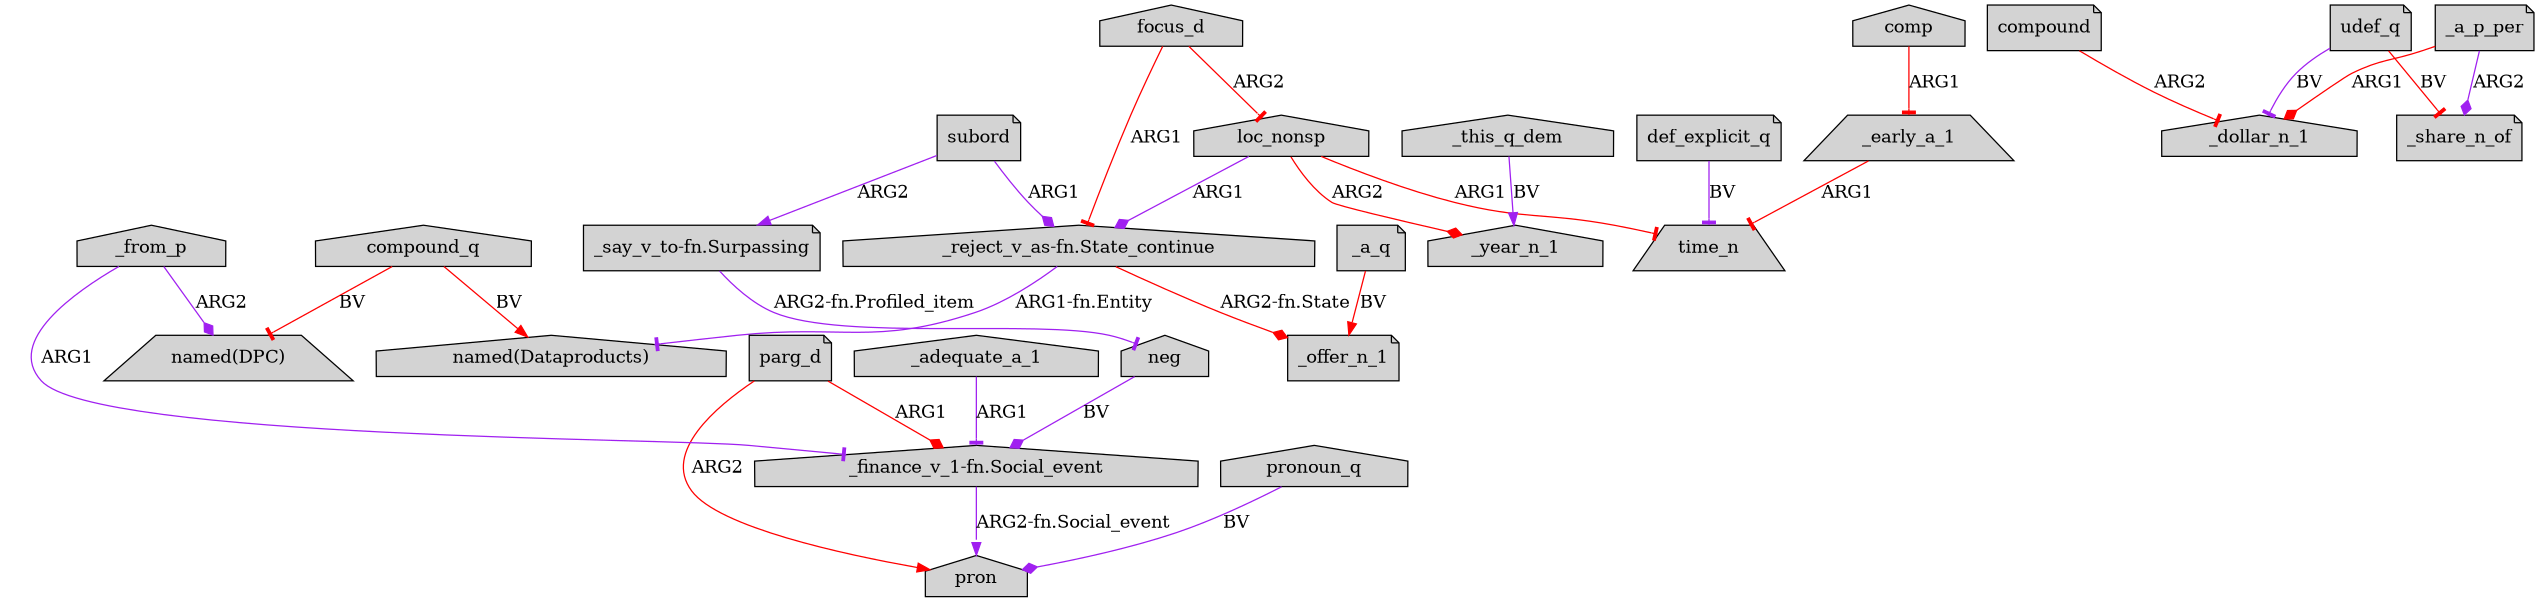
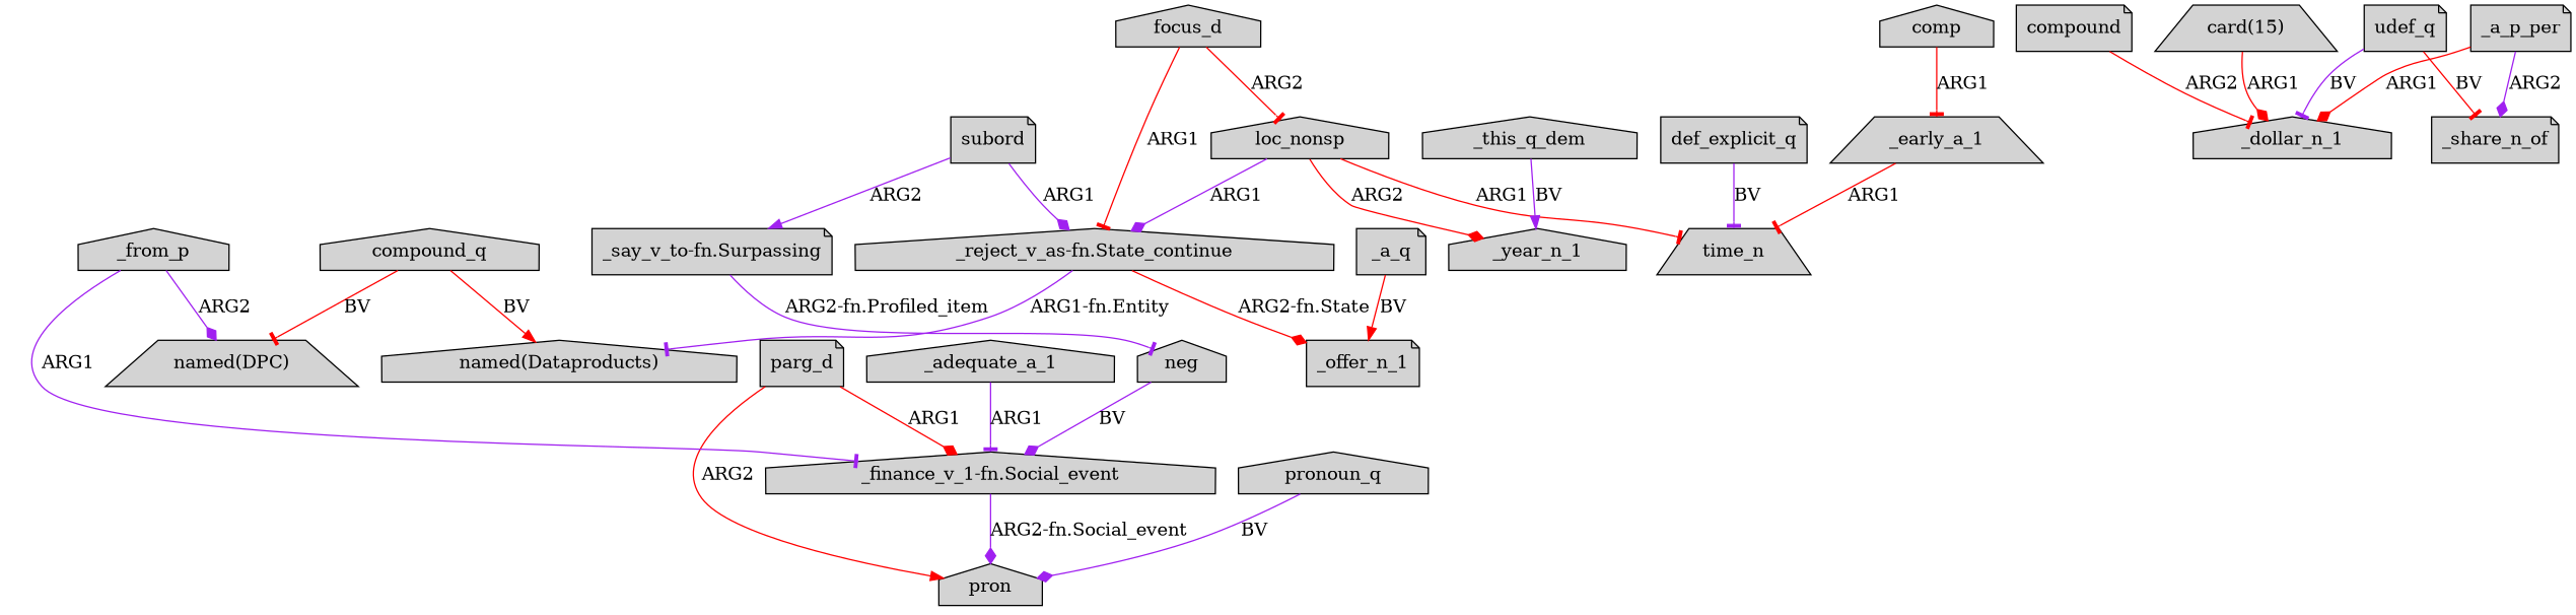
  digraph {
    node [shape=house style=filled]
    edge [arrowhead=tee color=red]
    _early_a_1 [shape=trapezium]
    time_n [shape=trapezium]
    "_reject_v_as-fn.State_continue"
    "named(Dataproducts)"
    _offer_n_1 [shape=note]
    subord [shape=note]
    "_say_v_to-fn.Surpassing" [shape=note]
    neg
    parg_d [shape=note]
    pron
    "_finance_v_1-fn.Social_event"
    comp
    _from_p
    "named(DPC)" [shape=trapezium]
    compound [shape=note]
    _dollar_n_1
    focus_d
    loc_nonsp
    _year_n_1
    pronoun_q
    n21 [label=compound_q]
    _a_p_per [shape=note]
    _share_n_of [shape=note]
    udef_q [shape=note]
    _adequate_a_1
+   "card(15)" [shape=trapezium]
    _this_q_dem
    def_explicit_q [shape=note]
    _a_q [shape=note]
    _early_a_1 -> time_n [label=ARG1]
    "_reject_v_as-fn.State_continue" -> "named(Dataproducts)" [color=purple label="ARG1-fn.Entity"]
    "_reject_v_as-fn.State_continue" -> _offer_n_1 [arrowhead=diamond label="ARG2-fn.State"]
    subord -> "_reject_v_as-fn.State_continue" [arrowhead=diamond color=purple label=ARG1]
    subord -> "_say_v_to-fn.Surpassing" [arrowhead=normal color=purple label=ARG2]
    "_say_v_to-fn.Surpassing" -> neg [color=purple label="ARG2-fn.Profiled_item"]
    neg -> "_finance_v_1-fn.Social_event" [arrowhead=diamond color=purple label=BV]
    parg_d -> pron [arrowhead=normal label=ARG2]
    parg_d -> "_finance_v_1-fn.Social_event" [arrowhead=diamond label=ARG1]
-   "_finance_v_1-fn.Social_event" -> pron [arrowhead=normal color=purple label="ARG2-fn.Social_event"]
+   "_finance_v_1-fn.Social_event" -> pron [arrowhead=diamond color=purple label="ARG2-fn.Social_event"]
    comp -> _early_a_1 [label=ARG1]
    _from_p -> "_finance_v_1-fn.Social_event" [color=purple label=ARG1]
    _from_p -> "named(DPC)" [arrowhead=diamond color=purple label=ARG2]
    compound -> _dollar_n_1 [label=ARG2]
    focus_d -> "_reject_v_as-fn.State_continue" [label=ARG1]
    focus_d -> loc_nonsp [label=ARG2]
    loc_nonsp -> time_n [label=ARG1]
    loc_nonsp -> "_reject_v_as-fn.State_continue" [arrowhead=diamond color=purple label=ARG1]
    loc_nonsp -> _year_n_1 [arrowhead=diamond label=ARG2]
    pronoun_q -> pron [arrowhead=diamond color=purple label=BV]
    n21 -> "named(Dataproducts)" [arrowhead=normal label=BV]
    n21 -> "named(DPC)" [label=BV]
    _a_p_per -> _dollar_n_1 [arrowhead=diamond label=ARG1]
    _a_p_per -> _share_n_of [arrowhead=diamond color=purple label=ARG2]
    udef_q -> _dollar_n_1 [color=purple label=BV]
    udef_q -> _share_n_of [label=BV]
    _adequate_a_1 -> "_finance_v_1-fn.Social_event" [color=purple label=ARG1]
+   "card(15)" -> _dollar_n_1 [arrowhead=diamond label=ARG1]
    _this_q_dem -> _year_n_1 [arrowhead=normal color=purple label=BV]
    def_explicit_q -> time_n [color=purple label=BV]
    _a_q -> _offer_n_1 [arrowhead=normal label=BV]
  }
